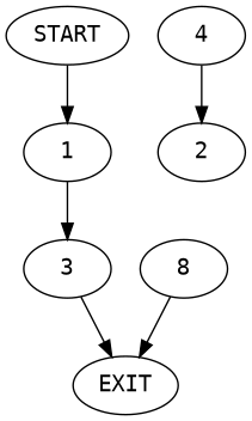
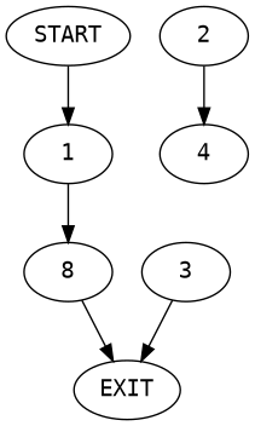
  digraph {
    fontname="DejaVu Sans Mono"
    node [fontname="DejaVu Sans Mono"]
    edge [fontname="DejaVu Sans Mono"]
    n1 [label=START]
    1
    3
    n4 [label=EXIT]
    8
    2
    4
    n1 -> 1
-   1 -> 3
+   1 -> 8
    3 -> n4
    8 -> n4
-   4 -> 2
+   2 -> 4
  }
